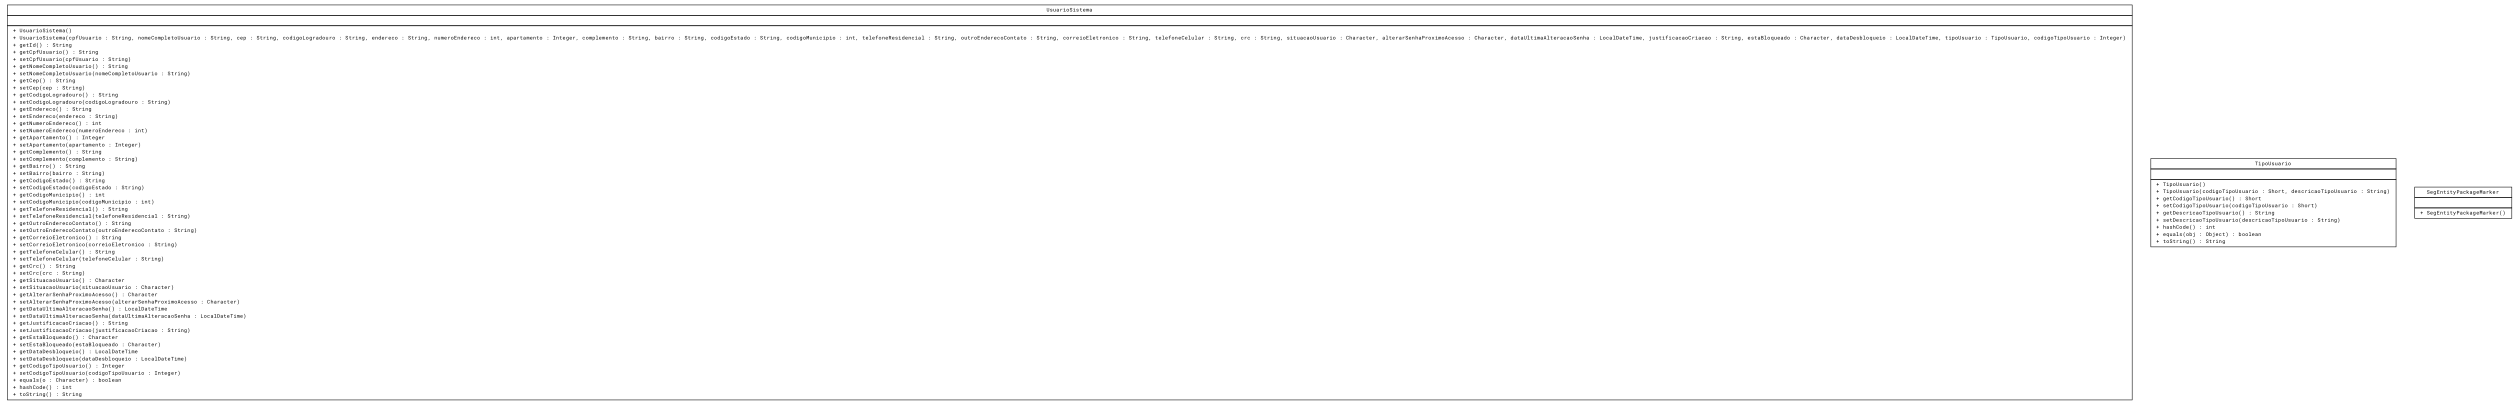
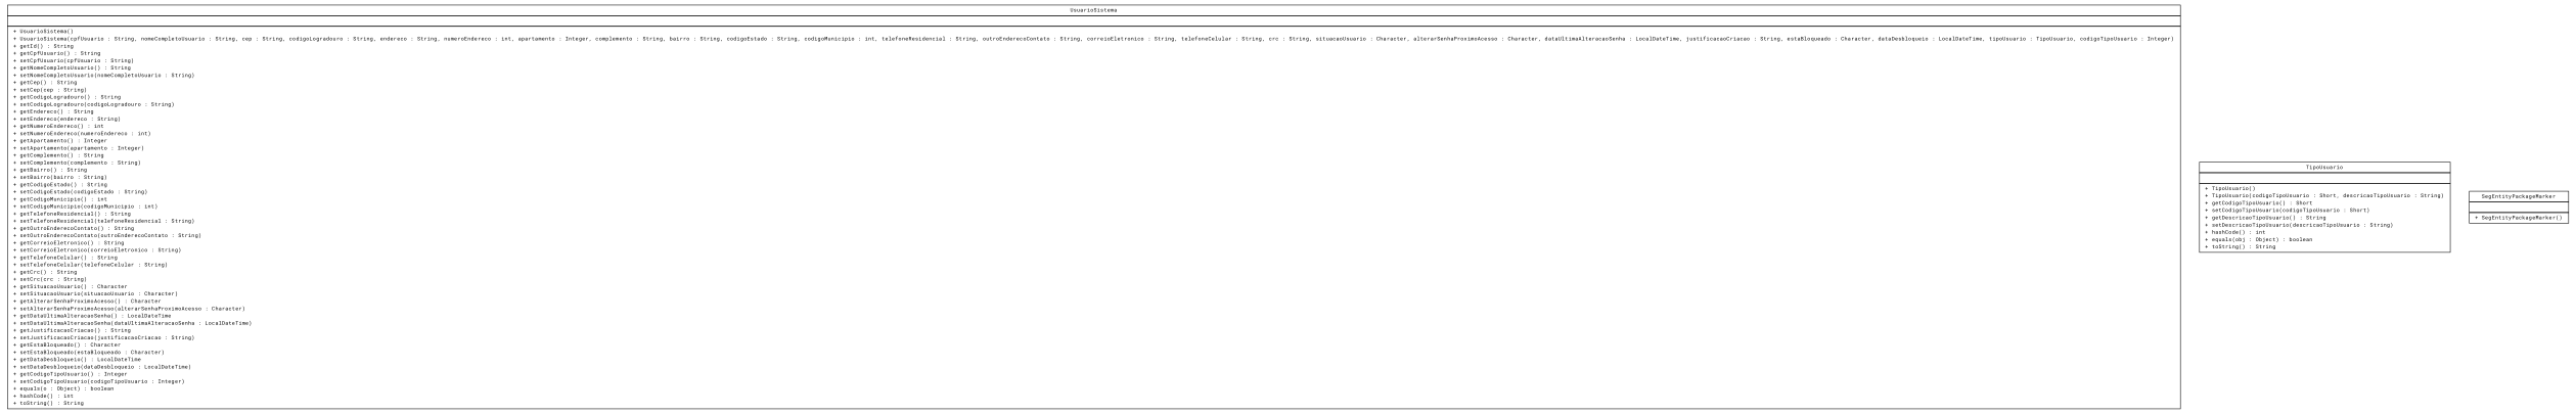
  digraph {
    nodesep=0.25
    ranksep=0.5
    fontname="Roboto Mono"
    node [fontcolor=black fontname="Roboto Mono" fontsize=10.0 shape=plaintext]
-   n1 [label=<<table title="br.gov.to.sefaz.seg.persistence.entity.UsuarioSistema" border="0" cellborder="1" cellspacing="0" cellpadding="2" port="p" href="./UsuarioSistema.html"> 		<tr><td><table border="0" cellspacing="0" cellpadding="1"> <tr><td align="center" balign="center"> UsuarioSistema </td></tr> 		</table></td></tr> 		<tr><td><table border="0" cellspacing="0" cellpadding="1"> <tr><td align="left" balign="left">  </td></tr> 		</table></td></tr> 		<tr><td><table border="0" cellspacing="0" cellpadding="1"> <tr><td align="left" balign="left"> + UsuarioSistema() </td></tr> <tr><td align="left" balign="left"> + UsuarioSistema(cpfUsuario : String, nomeCompletoUsuario : String, cep : String, codigoLogradouro : String, endereco : String, numeroEndereco : int, apartamento : Integer, complemento : String, bairro : String, codigoEstado : String, codigoMunicipio : int, telefoneResidencial : String, outroEnderecoContato : String, correioEletronico : String, telefoneCelular : String, crc : String, situacaoUsuario : Character, alterarSenhaProximoAcesso : Character, dataUltimaAlteracaoSenha : LocalDateTime, justificacaoCriacao : String, estaBloqueado : Character, dataDesbloqueio : LocalDateTime, tipoUsuario : TipoUsuario, codigoTipoUsuario : Integer) </td></tr> <tr><td align="left" balign="left"> + getId() : String </td></tr> <tr><td align="left" balign="left"> + getCpfUsuario() : String </td></tr> <tr><td align="left" balign="left"> + setCpfUsuario(cpfUsuario : String) </td></tr> <tr><td align="left" balign="left"> + getNomeCompletoUsuario() : String </td></tr> <tr><td align="left" balign="left"> + setNomeCompletoUsuario(nomeCompletoUsuario : String) </td></tr> <tr><td align="left" balign="left"> + getCep() : String </td></tr> <tr><td align="left" balign="left"> + setCep(cep : String) </td></tr> <tr><td align="left" balign="left"> + getCodigoLogradouro() : String </td></tr> <tr><td align="left" balign="left"> + setCodigoLogradouro(codigoLogradouro : String) </td></tr> <tr><td align="left" balign="left"> + getEndereco() : String </td></tr> <tr><td align="left" balign="left"> + setEndereco(endereco : String) </td></tr> <tr><td align="left" balign="left"> + getNumeroEndereco() : int </td></tr> <tr><td align="left" balign="left"> + setNumeroEndereco(numeroEndereco : int) </td></tr> <tr><td align="left" balign="left"> + getApartamento() : Integer </td></tr> <tr><td align="left" balign="left"> + setApartamento(apartamento : Integer) </td></tr> <tr><td align="left" balign="left"> + getComplemento() : String </td></tr> <tr><td align="left" balign="left"> + setComplemento(complemento : String) </td></tr> <tr><td align="left" balign="left"> + getBairro() : String </td></tr> <tr><td align="left" balign="left"> + setBairro(bairro : String) </td></tr> <tr><td align="left" balign="left"> + getCodigoEstado() : String </td></tr> <tr><td align="left" balign="left"> + setCodigoEstado(codigoEstado : String) </td></tr> <tr><td align="left" balign="left"> + getCodigoMunicipio() : int </td></tr> <tr><td align="left" balign="left"> + setCodigoMunicipio(codigoMunicipio : int) </td></tr> <tr><td align="left" balign="left"> + getTelefoneResidencial() : String </td></tr> <tr><td align="left" balign="left"> + setTelefoneResidencial(telefoneResidencial : String) </td></tr> <tr><td align="left" balign="left"> + getOutroEnderecoContato() : String </td></tr> <tr><td align="left" balign="left"> + setOutroEnderecoContato(outroEnderecoContato : String) </td></tr> <tr><td align="left" balign="left"> + getCorreioEletronico() : String </td></tr> <tr><td align="left" balign="left"> + setCorreioEletronico(correioEletronico : String) </td></tr> <tr><td align="left" balign="left"> + getTelefoneCelular() : String </td></tr> <tr><td align="left" balign="left"> + setTelefoneCelular(telefoneCelular : String) </td></tr> <tr><td align="left" balign="left"> + getCrc() : String </td></tr> <tr><td align="left" balign="left"> + setCrc(crc : String) </td></tr> <tr><td align="left" balign="left"> + getSituacaoUsuario() : Character </td></tr> <tr><td align="left" balign="left"> + setSituacaoUsuario(situacaoUsuario : Character) </td></tr> <tr><td align="left" balign="left"> + getAlterarSenhaProximoAcesso() : Character </td></tr> <tr><td align="left" balign="left"> + setAlterarSenhaProximoAcesso(alterarSenhaProximoAcesso : Character) </td></tr> <tr><td align="left" balign="left"> + getDataUltimaAlteracaoSenha() : LocalDateTime </td></tr> <tr><td align="left" balign="left"> + setDataUltimaAlteracaoSenha(dataUltimaAlteracaoSenha : LocalDateTime) </td></tr> <tr><td align="left" balign="left"> + getJustificacaoCriacao() : String </td></tr> <tr><td align="left" balign="left"> + setJustificacaoCriacao(justificacaoCriacao : String) </td></tr> <tr><td align="left" balign="left"> + getEstaBloqueado() : Character </td></tr> <tr><td align="left" balign="left"> + setEstaBloqueado(estaBloqueado : Character) </td></tr> <tr><td align="left" balign="left"> + getDataDesbloqueio() : LocalDateTime </td></tr> <tr><td align="left" balign="left"> + setDataDesbloqueio(dataDesbloqueio : LocalDateTime) </td></tr> <tr><td align="left" balign="left"> + getCodigoTipoUsuario() : Integer </td></tr> <tr><td align="left" balign="left"> + setCodigoTipoUsuario(codigoTipoUsuario : Integer) </td></tr> <tr><td align="left" balign="left"> + equals(o : Character) : boolean </td></tr> <tr><td align="left" balign="left"> + hashCode() : int </td></tr> <tr><td align="left" balign="left"> + toString() : String </td></tr> 		</table></td></tr> 		</table>>]
+   n1 [label=<<table title="br.gov.to.sefaz.seg.persistence.entity.UsuarioSistema" border="0" cellborder="1" cellspacing="0" cellpadding="2" port="p" href="./UsuarioSistema.html"> 		<tr><td><table border="0" cellspacing="0" cellpadding="1"> <tr><td align="center" balign="center"> UsuarioSistema </td></tr> 		</table></td></tr> 		<tr><td><table border="0" cellspacing="0" cellpadding="1"> <tr><td align="left" balign="left">  </td></tr> 		</table></td></tr> 		<tr><td><table border="0" cellspacing="0" cellpadding="1"> <tr><td align="left" balign="left"> + UsuarioSistema() </td></tr> <tr><td align="left" balign="left"> + UsuarioSistema(cpfUsuario : String, nomeCompletoUsuario : String, cep : String, codigoLogradouro : String, endereco : String, numeroEndereco : int, apartamento : Integer, complemento : String, bairro : String, codigoEstado : String, codigoMunicipio : int, telefoneResidencial : String, outroEnderecoContato : String, correioEletronico : String, telefoneCelular : String, crc : String, situacaoUsuario : Character, alterarSenhaProximoAcesso : Character, dataUltimaAlteracaoSenha : LocalDateTime, justificacaoCriacao : String, estaBloqueado : Character, dataDesbloqueio : LocalDateTime, tipoUsuario : TipoUsuario, codigoTipoUsuario : Integer) </td></tr> <tr><td align="left" balign="left"> + getId() : String </td></tr> <tr><td align="left" balign="left"> + getCpfUsuario() : String </td></tr> <tr><td align="left" balign="left"> + setCpfUsuario(cpfUsuario : String) </td></tr> <tr><td align="left" balign="left"> + getNomeCompletoUsuario() : String </td></tr> <tr><td align="left" balign="left"> + setNomeCompletoUsuario(nomeCompletoUsuario : String) </td></tr> <tr><td align="left" balign="left"> + getCep() : String </td></tr> <tr><td align="left" balign="left"> + setCep(cep : String) </td></tr> <tr><td align="left" balign="left"> + getCodigoLogradouro() : String </td></tr> <tr><td align="left" balign="left"> + setCodigoLogradouro(codigoLogradouro : String) </td></tr> <tr><td align="left" balign="left"> + getEndereco() : String </td></tr> <tr><td align="left" balign="left"> + setEndereco(endereco : String) </td></tr> <tr><td align="left" balign="left"> + getNumeroEndereco() : int </td></tr> <tr><td align="left" balign="left"> + setNumeroEndereco(numeroEndereco : int) </td></tr> <tr><td align="left" balign="left"> + getApartamento() : Integer </td></tr> <tr><td align="left" balign="left"> + setApartamento(apartamento : Integer) </td></tr> <tr><td align="left" balign="left"> + getComplemento() : String </td></tr> <tr><td align="left" balign="left"> + setComplemento(complemento : String) </td></tr> <tr><td align="left" balign="left"> + getBairro() : String </td></tr> <tr><td align="left" balign="left"> + setBairro(bairro : String) </td></tr> <tr><td align="left" balign="left"> + getCodigoEstado() : String </td></tr> <tr><td align="left" balign="left"> + setCodigoEstado(codigoEstado : String) </td></tr> <tr><td align="left" balign="left"> + getCodigoMunicipio() : int </td></tr> <tr><td align="left" balign="left"> + setCodigoMunicipio(codigoMunicipio : int) </td></tr> <tr><td align="left" balign="left"> + getTelefoneResidencial() : String </td></tr> <tr><td align="left" balign="left"> + setTelefoneResidencial(telefoneResidencial : String) </td></tr> <tr><td align="left" balign="left"> + getOutroEnderecoContato() : String </td></tr> <tr><td align="left" balign="left"> + setOutroEnderecoContato(outroEnderecoContato : String) </td></tr> <tr><td align="left" balign="left"> + getCorreioEletronico() : String </td></tr> <tr><td align="left" balign="left"> + setCorreioEletronico(correioEletronico : String) </td></tr> <tr><td align="left" balign="left"> + getTelefoneCelular() : String </td></tr> <tr><td align="left" balign="left"> + setTelefoneCelular(telefoneCelular : String) </td></tr> <tr><td align="left" balign="left"> + getCrc() : String </td></tr> <tr><td align="left" balign="left"> + setCrc(crc : String) </td></tr> <tr><td align="left" balign="left"> + getSituacaoUsuario() : Character </td></tr> <tr><td align="left" balign="left"> + setSituacaoUsuario(situacaoUsuario : Character) </td></tr> <tr><td align="left" balign="left"> + getAlterarSenhaProximoAcesso() : Character </td></tr> <tr><td align="left" balign="left"> + setAlterarSenhaProximoAcesso(alterarSenhaProximoAcesso : Character) </td></tr> <tr><td align="left" balign="left"> + getDataUltimaAlteracaoSenha() : LocalDateTime </td></tr> <tr><td align="left" balign="left"> + setDataUltimaAlteracaoSenha(dataUltimaAlteracaoSenha : LocalDateTime) </td></tr> <tr><td align="left" balign="left"> + getJustificacaoCriacao() : String </td></tr> <tr><td align="left" balign="left"> + setJustificacaoCriacao(justificacaoCriacao : String) </td></tr> <tr><td align="left" balign="left"> + getEstaBloqueado() : Character </td></tr> <tr><td align="left" balign="left"> + setEstaBloqueado(estaBloqueado : Character) </td></tr> <tr><td align="left" balign="left"> + getDataDesbloqueio() : LocalDateTime </td></tr> <tr><td align="left" balign="left"> + setDataDesbloqueio(dataDesbloqueio : LocalDateTime) </td></tr> <tr><td align="left" balign="left"> + getCodigoTipoUsuario() : Integer </td></tr> <tr><td align="left" balign="left"> + setCodigoTipoUsuario(codigoTipoUsuario : Integer) </td></tr> <tr><td align="left" balign="left"> + equals(o : Object) : boolean </td></tr> <tr><td align="left" balign="left"> + hashCode() : int </td></tr> <tr><td align="left" balign="left"> + toString() : String </td></tr> 		</table></td></tr> 		</table>>]
    n2 [label=<<table title="br.gov.to.sefaz.seg.persistence.entity.TipoUsuario" border="0" cellborder="1" cellspacing="0" cellpadding="2" port="p" href="./TipoUsuario.html"> 		<tr><td><table border="0" cellspacing="0" cellpadding="1"> <tr><td align="center" balign="center"> TipoUsuario </td></tr> 		</table></td></tr> 		<tr><td><table border="0" cellspacing="0" cellpadding="1"> <tr><td align="left" balign="left">  </td></tr> 		</table></td></tr> 		<tr><td><table border="0" cellspacing="0" cellpadding="1"> <tr><td align="left" balign="left"> + TipoUsuario() </td></tr> <tr><td align="left" balign="left"> + TipoUsuario(codigoTipoUsuario : Short, descricaoTipoUsuario : String) </td></tr> <tr><td align="left" balign="left"> + getCodigoTipoUsuario() : Short </td></tr> <tr><td align="left" balign="left"> + setCodigoTipoUsuario(codigoTipoUsuario : Short) </td></tr> <tr><td align="left" balign="left"> + getDescricaoTipoUsuario() : String </td></tr> <tr><td align="left" balign="left"> + setDescricaoTipoUsuario(descricaoTipoUsuario : String) </td></tr> <tr><td align="left" balign="left"> + hashCode() : int </td></tr> <tr><td align="left" balign="left"> + equals(obj : Object) : boolean </td></tr> <tr><td align="left" balign="left"> + toString() : String </td></tr> 		</table></td></tr> 		</table>>]
    n3 [label=<<table title="br.gov.to.sefaz.seg.persistence.entity.SegEntityPackageMarker" border="0" cellborder="1" cellspacing="0" cellpadding="2" port="p" href="./SegEntityPackageMarker.html"> 		<tr><td><table border="0" cellspacing="0" cellpadding="1"> <tr><td align="center" balign="center"> SegEntityPackageMarker </td></tr> 		</table></td></tr> 		<tr><td><table border="0" cellspacing="0" cellpadding="1"> <tr><td align="left" balign="left">  </td></tr> 		</table></td></tr> 		<tr><td><table border="0" cellspacing="0" cellpadding="1"> <tr><td align="left" balign="left"> + SegEntityPackageMarker() </td></tr> 		</table></td></tr> 		</table>>]
  }
